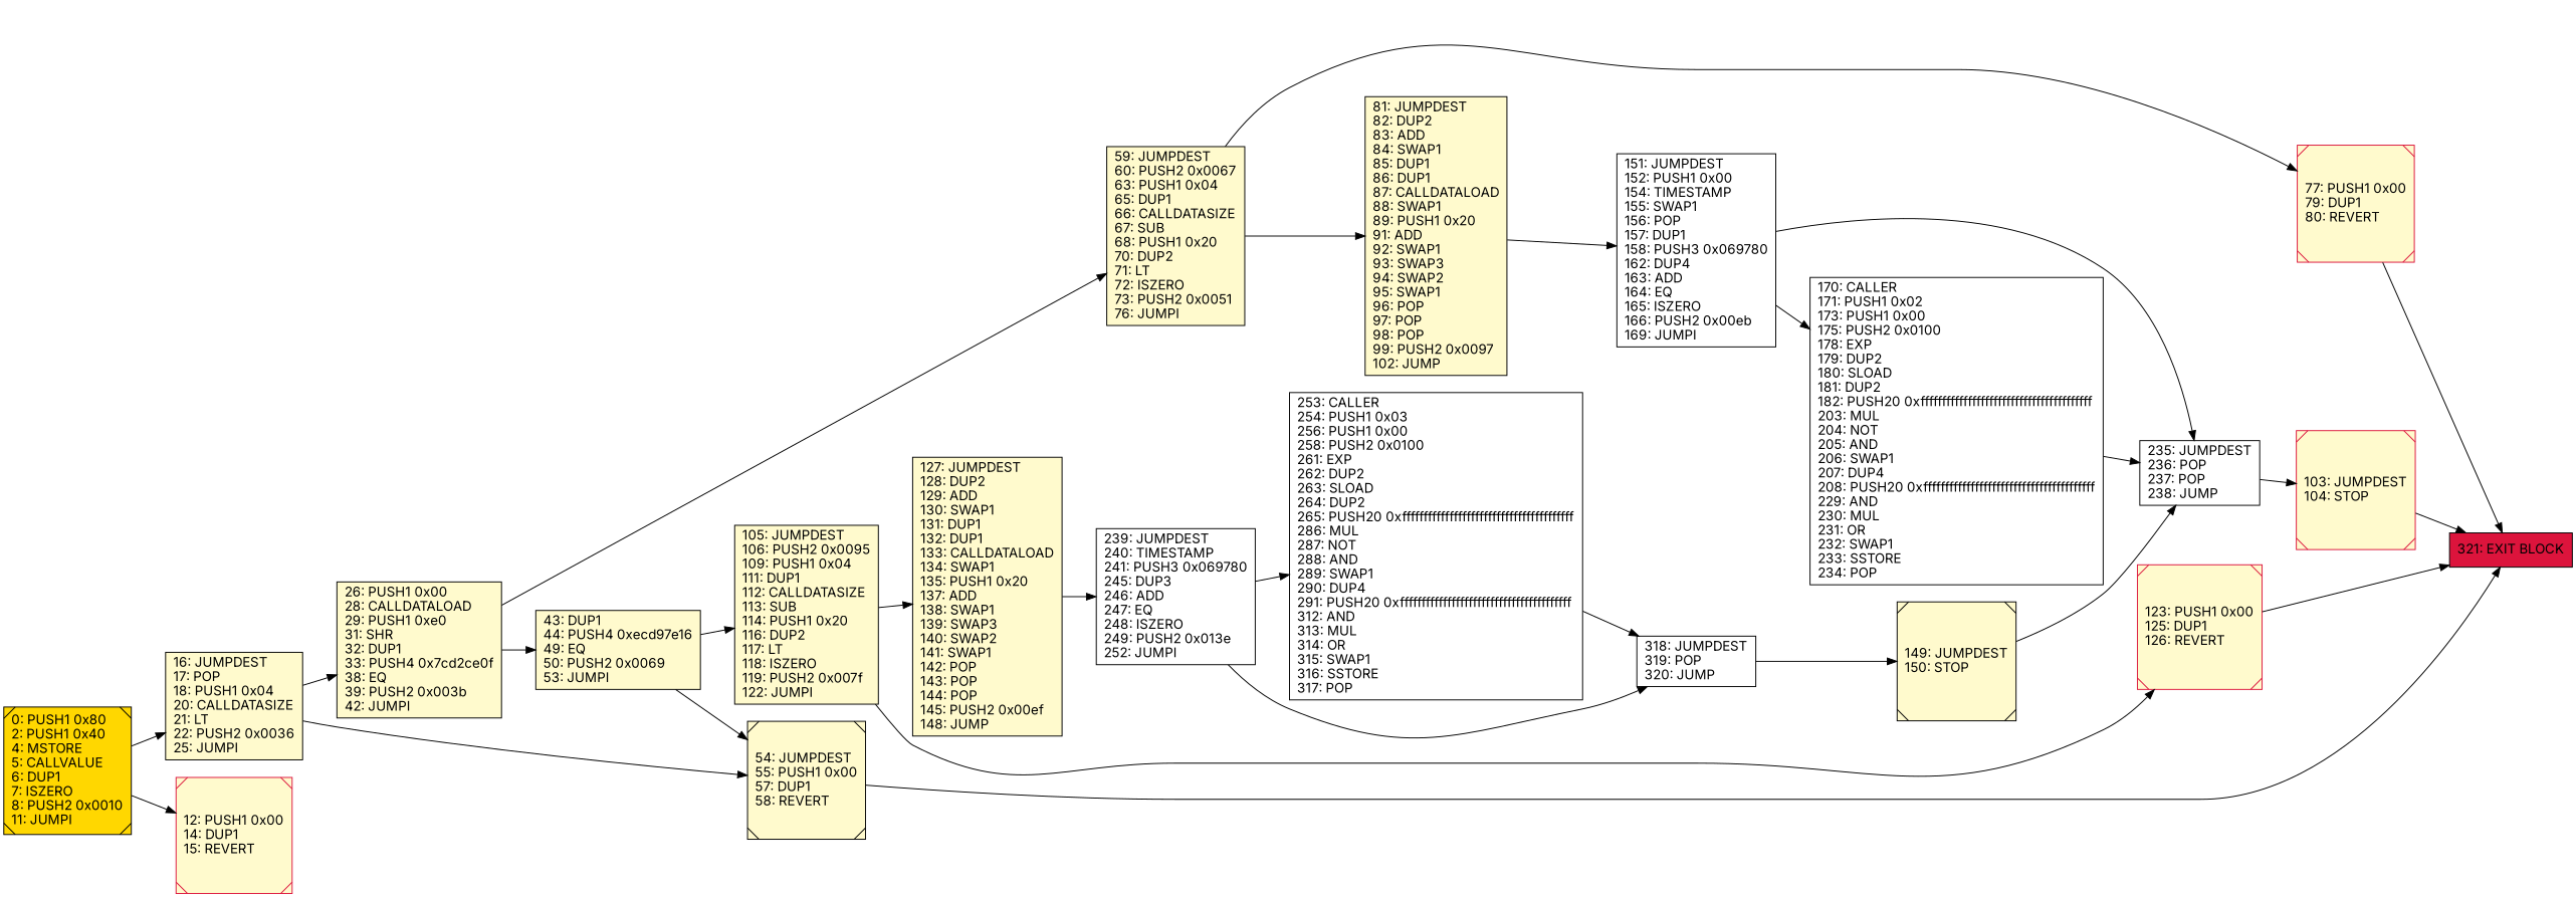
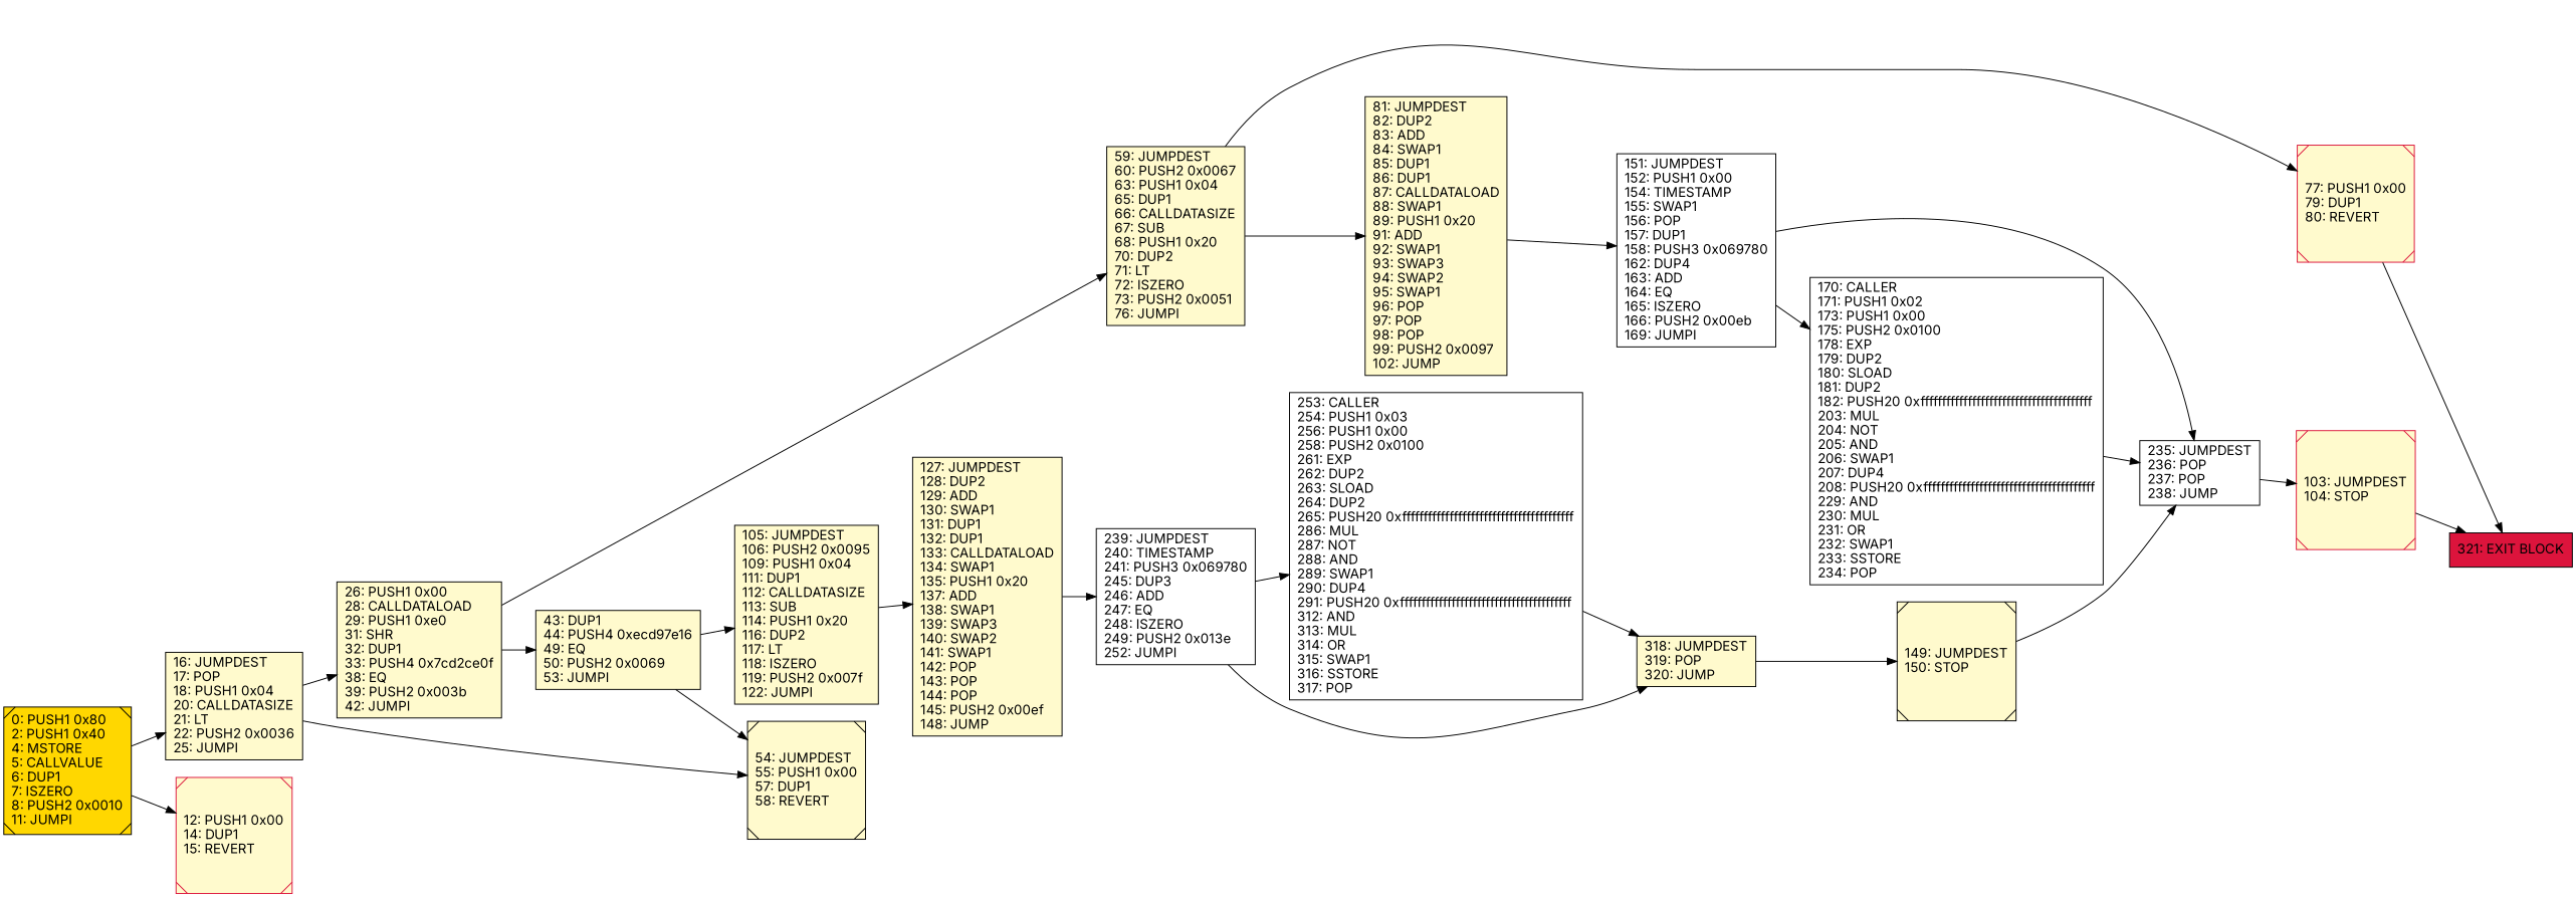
  digraph {
    fontname=Inter
    rankdir=LR
    node [color=black fillcolor=lemonchiffon fontcolor=black fontname=Inter shape=box style=filled]
    edge [fontname=Inter]
    n1 [fillcolor=white label="235: JUMPDEST\l236: POP\l237: POP\l238: JUMP\l"]
    n2 [color=crimson label="103: JUMPDEST\l104: STOP\l" shape=Msquare]
    n3 [fillcolor=crimson label="321: EXIT BLOCK\l"]
    n4 [label="149: JUMPDEST\l150: STOP\l" shape=Msquare]
    n5 [label="16: JUMPDEST\l17: POP\l18: PUSH1 0x04\l20: CALLDATASIZE\l21: LT\l22: PUSH2 0x0036\l25: JUMPI\l"]
    n6 [label="54: JUMPDEST\l55: PUSH1 0x00\l57: DUP1\l58: REVERT\l" shape=Msquare]
    n7 [label="26: PUSH1 0x00\l28: CALLDATALOAD\l29: PUSH1 0xe0\l31: SHR\l32: DUP1\l33: PUSH4 0x7cd2ce0f\l38: EQ\l39: PUSH2 0x003b\l42: JUMPI\l"]
    n8 [label="43: DUP1\l44: PUSH4 0xecd97e16\l49: EQ\l50: PUSH2 0x0069\l53: JUMPI\l"]
    n9 [label="59: JUMPDEST\l60: PUSH2 0x0067\l63: PUSH1 0x04\l65: DUP1\l66: CALLDATASIZE\l67: SUB\l68: PUSH1 0x20\l70: DUP2\l71: LT\l72: ISZERO\l73: PUSH2 0x0051\l76: JUMPI\l"]
    n10 [color=crimson label="77: PUSH1 0x00\l79: DUP1\l80: REVERT\l" shape=Msquare]
    n11 [label="127: JUMPDEST\l128: DUP2\l129: ADD\l130: SWAP1\l131: DUP1\l132: DUP1\l133: CALLDATALOAD\l134: SWAP1\l135: PUSH1 0x20\l137: ADD\l138: SWAP1\l139: SWAP3\l140: SWAP2\l141: SWAP1\l142: POP\l143: POP\l144: POP\l145: PUSH2 0x00ef\l148: JUMP\l"]
    n12 [fillcolor=white label="239: JUMPDEST\l240: TIMESTAMP\l241: PUSH3 0x069780\l245: DUP3\l246: ADD\l247: EQ\l248: ISZERO\l249: PUSH2 0x013e\l252: JUMPI\l"]
-   n13 [fillcolor=white label="318: JUMPDEST\l319: POP\l320: JUMP\l"]
+   n13 [label="318: JUMPDEST\l319: POP\l320: JUMP\l"]
    n14 [fillcolor=white label="253: CALLER\l254: PUSH1 0x03\l256: PUSH1 0x00\l258: PUSH2 0x0100\l261: EXP\l262: DUP2\l263: SLOAD\l264: DUP2\l265: PUSH20 0xffffffffffffffffffffffffffffffffffffffff\l286: MUL\l287: NOT\l288: AND\l289: SWAP1\l290: DUP4\l291: PUSH20 0xffffffffffffffffffffffffffffffffffffffff\l312: AND\l313: MUL\l314: OR\l315: SWAP1\l316: SSTORE\l317: POP\l"]
    n15 [color=crimson label="12: PUSH1 0x00\l14: DUP1\l15: REVERT\l" shape=Msquare]
    n16 [label="105: JUMPDEST\l106: PUSH2 0x0095\l109: PUSH1 0x04\l111: DUP1\l112: CALLDATASIZE\l113: SUB\l114: PUSH1 0x20\l116: DUP2\l117: LT\l118: ISZERO\l119: PUSH2 0x007f\l122: JUMPI\l"]
-   n17 [color=crimson label="123: PUSH1 0x00\l125: DUP1\l126: REVERT\l" shape=Msquare]
    n18 [label="81: JUMPDEST\l82: DUP2\l83: ADD\l84: SWAP1\l85: DUP1\l86: DUP1\l87: CALLDATALOAD\l88: SWAP1\l89: PUSH1 0x20\l91: ADD\l92: SWAP1\l93: SWAP3\l94: SWAP2\l95: SWAP1\l96: POP\l97: POP\l98: POP\l99: PUSH2 0x0097\l102: JUMP\l"]
    n19 [fillcolor=white label="151: JUMPDEST\l152: PUSH1 0x00\l154: TIMESTAMP\l155: SWAP1\l156: POP\l157: DUP1\l158: PUSH3 0x069780\l162: DUP4\l163: ADD\l164: EQ\l165: ISZERO\l166: PUSH2 0x00eb\l169: JUMPI\l"]
    n20 [fillcolor=white label="170: CALLER\l171: PUSH1 0x02\l173: PUSH1 0x00\l175: PUSH2 0x0100\l178: EXP\l179: DUP2\l180: SLOAD\l181: DUP2\l182: PUSH20 0xffffffffffffffffffffffffffffffffffffffff\l203: MUL\l204: NOT\l205: AND\l206: SWAP1\l207: DUP4\l208: PUSH20 0xffffffffffffffffffffffffffffffffffffffff\l229: AND\l230: MUL\l231: OR\l232: SWAP1\l233: SSTORE\l234: POP\l"]
    n21 [fillcolor=gold label="0: PUSH1 0x80\l2: PUSH1 0x40\l4: MSTORE\l5: CALLVALUE\l6: DUP1\l7: ISZERO\l8: PUSH2 0x0010\l11: JUMPI\l" shape=Msquare]
    n1 -> n2
    n2 -> n3
    n4 -> n1
    n5 -> n6
    n5 -> n7
-   n6 -> n3
    n7 -> n8
    n7 -> n9
    n8 -> n6
    n8 -> n16
    n9 -> n10
    n9 -> n18
    n10 -> n3
    n11 -> n12
    n12 -> n13
    n12 -> n14
    n13 -> n4
    n14 -> n13
    n16 -> n11
-   n16 -> n17
-   n17 -> n3
    n18 -> n19
    n19 -> n1
    n19 -> n20
    n20 -> n1
    n21 -> n5
    n21 -> n15
  }
